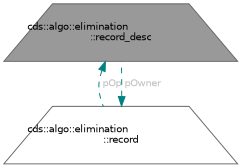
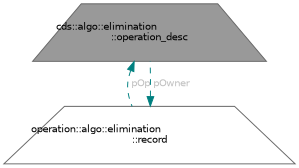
  digraph {
    fontname="DejaVu Sans"
    node [color=gray40 fontname="DejaVu Sans" fontsize=10 shape=trapezium style=filled]
    edge [color=teal dir=back fontcolor=grey fontname="DejaVu Sans" fontsize=10 labelfontname=Helvetica labelfontsize=10 style=dashed]
-   n1 [fillcolor=grey60 fontcolor=black height=0.2 label="cds::algo::elimination\l::record_desc" width=0.4]
-   n2 [fillcolor=white height=0.2 label="cds::algo::elimination\l::record" width=0.4]
+   n1 [fillcolor=grey60 fontcolor=black height=0.2 label="cds::algo::elimination\l::operation_desc" width=0.4]
+   n2 [fillcolor=white height=0.2 label="operation::algo::elimination\l::record" width=0.4]
    n1 -> n2 [label=" pOp"]
    n2 -> n1 [label=" pOwner"]
  }
